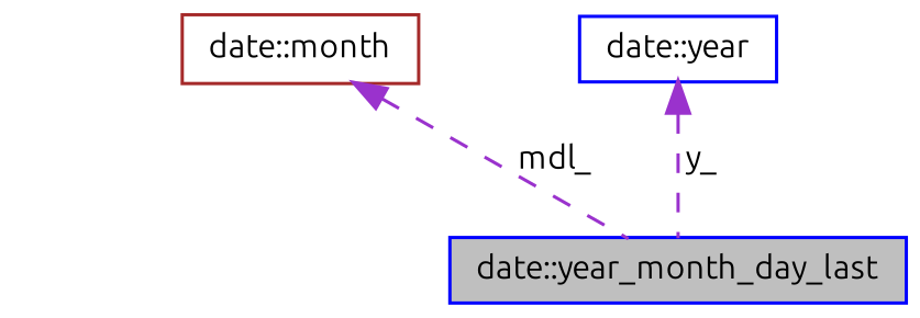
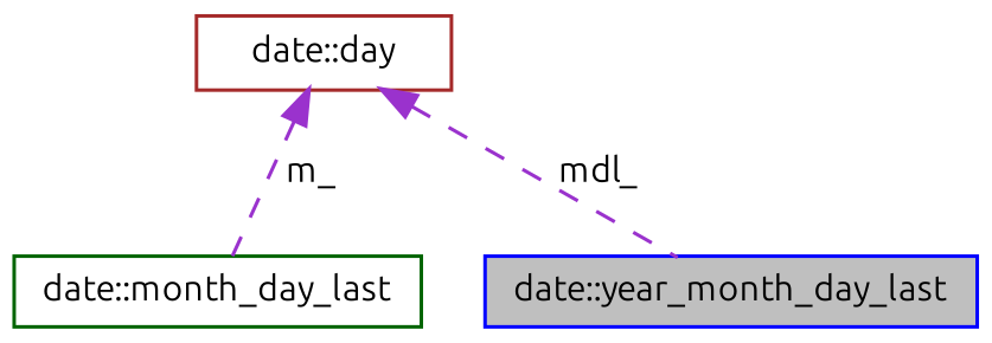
  digraph {
    fontname=Ubuntu
    node [color=blue fillcolor=white fontname=Ubuntu fontsize=10 shape=record style=filled]
    edge [color=darkorchid3 dir=back fontname=Ubuntu fontsize=10 labelfontname=Helvetica labelfontsize=10 style=dashed]
    n1 [fillcolor=grey75 fontcolor=black height=0.2 label="date::year_month_day_last" width=0.4]
-   n3 [color=brown height=0.2 label="date::month" width=0.4]
-   n4 [height=0.2 label="date::year" width=0.4]
+   n2 [color=darkgreen height=0.2 label="date::month_day_last" width=0.4]
+   n3 [color=brown height=0.2 label="date::day" width=0.4]
    n3 -> n1 [label=" mdl_"]
-   n4 -> n1 [label=" y_"]
+   n3 -> n2 [label=" m_"]
  }
